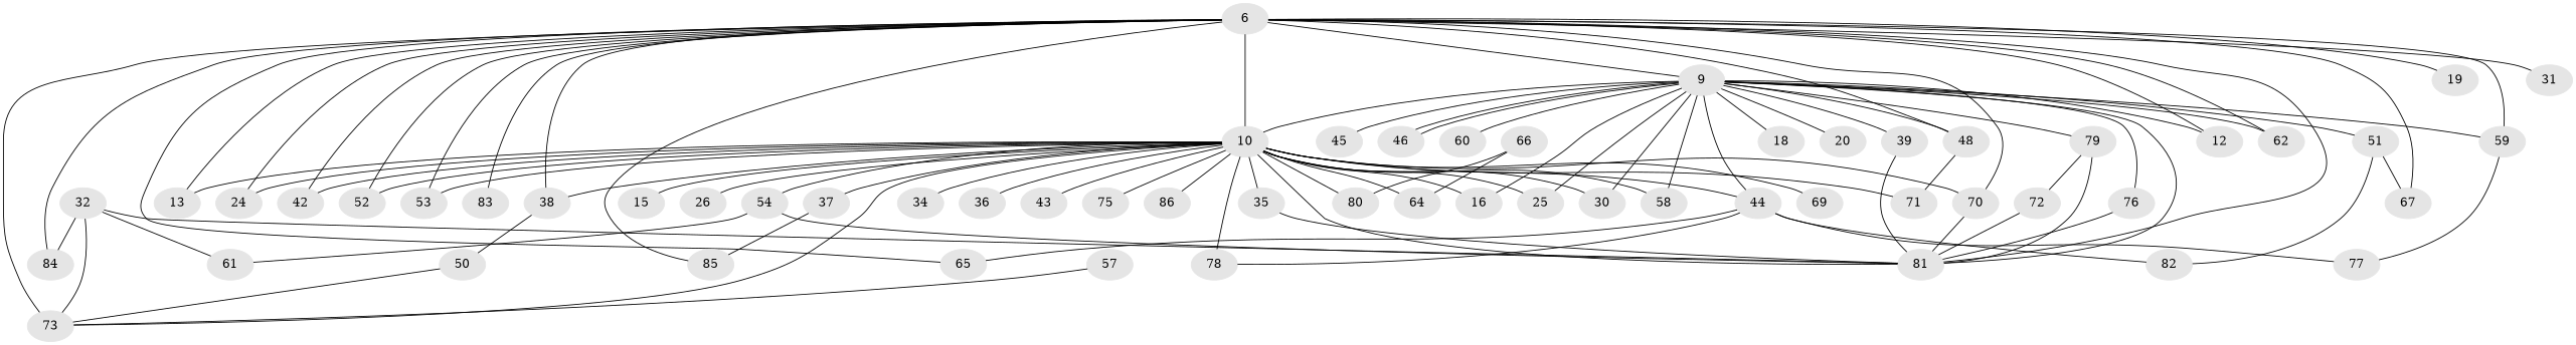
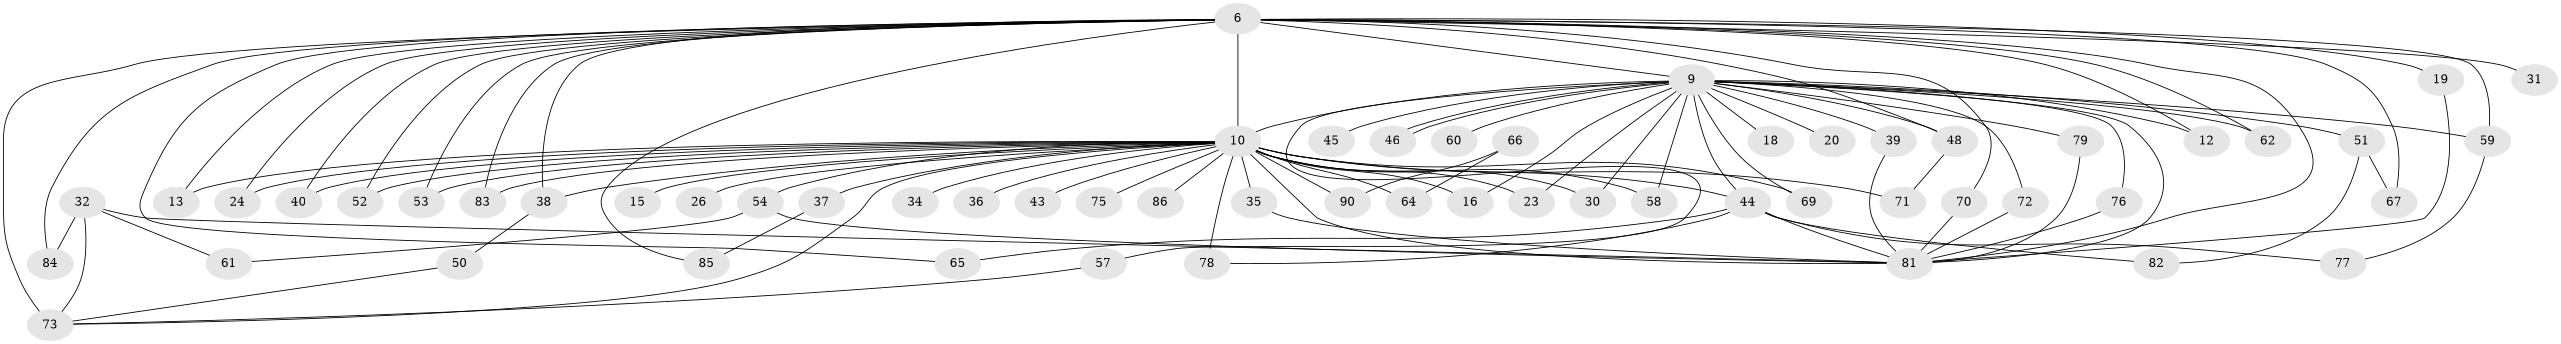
  graph {
    node [color=gray90 style=filled]
    6 [super="+5"]
    9 [super="+3"]
    10 [super="+4+2"]
    12
    13
    19
    24
    31
    38
-   40 [label=42]
+   40
    48
    52 [super="+27"]
    53
    59 [super="+29"]
    62
    65
    67
    70
    73 [super="+11+47+55"]
    81 [super="+41+23+49+68"]
    83
    84
    85
    16
    18
    20
-   25
+   25 [label=23]
    30
    39
    n30 [label=44 super="+28+21"]
    45
    46
    51 [super="+44"]
    57
    58
    60
    69 [super="+63"]
    72
    76 [super="+33"]
    79
    15
    26
    34
    35 [super="+14"]
    36
    37
    43
    54
    71
    n50 [label=64 super="+22"]
    75
    78 [super="+56"]
-   80 [super="+64"]
+   80 [super="+64" label=90]
    86
    50
    77
    82
    61
    32
    66
    6 -- 9 [weight=4]
    6 -- 10 [weight=8]
    6 -- 12
    6 -- 13
    6 -- 19
    6 -- 24
    6 -- 31 [weight=2]
    6 -- 38
    6 -- 40
    6 -- 48
    6 -- 52 [weight=2]
    6 -- 53
    6 -- 59
    6 -- 62
    6 -- 65
    6 -- 67
    6 -- 70
    6 -- 73 [weight=4]
    6 -- 81 [weight=4]
    6 -- 83
    6 -- 84
    6 -- 85
    9 -- 10 [weight=8]
    9 -- 12
    9 -- 48
    9 -- 59 [weight=2]
    9 -- 62
    9 -- 81 [weight=6]
    9 -- 16
    9 -- 18 [weight=2]
    9 -- 20
    9 -- 25
    9 -- 30
    9 -- 39
    9 -- n30 [weight=3]
    9 -- 45 [weight=2]
    9 -- 46
    9 -- 46
    9 -- 51 [weight=3]
+   9 -- 57
    9 -- 58
    9 -- 60 [weight=2]
-   79 -- 72
+   9 -- 69 [weight=2]
+   9 -- 72
    9 -- 76
    9 -- 79
    10 -- 13
    10 -- 24
    10 -- 38
    10 -- 40
    10 -- 52
    10 -- 53
    10 -- 73
    10 -- 81 [weight=11]
-   10 -- 70
+   10 -- 83
    10 -- 16
    10 -- 25
    10 -- 30
    10 -- n30
    10 -- 58
    10 -- 69
    10 -- 15 [weight=2]
    10 -- 26 [weight=2]
    10 -- 34 [weight=2]
    10 -- 35 [weight=2]
    10 -- 36 [weight=2]
    10 -- 37 [weight=2]
    10 -- 43 [weight=2]
    10 -- 54
    10 -- 71
    10 -- n50 [weight=3]
    10 -- 75 [weight=2]
    10 -- 78 [weight=2]
    10 -- 80 [weight=3]
    10 -- 86 [weight=2]
+   19 -- 81
    38 -- 50
    48 -- 71
    59 -- 77
    70 -- 81
    39 -- 81
    n30 -- 65
+   n30 -- 81
    n30 -- 78
    n30 -- 77
    n30 -- 82
    51 -- 67
    51 -- 82
    57 -- 73
    72 -- 81
    76 -- 81 [weight=2]
    79 -- 81
    35 -- 81
    37 -- 85
    54 -- 81
    54 -- 61
    50 -- 73
    32 -- 73
    32 -- 81
    32 -- 84
    32 -- 61
    66 -- n50
    66 -- 80
  }
